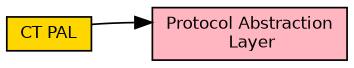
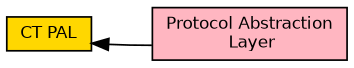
  digraph {
    rankdir=LR
    node [color=black fontname=Helvetica fontsize=10 shape=record style=filled]
    n1 [fillcolor=gold height=0.2 label="CT PAL" width=0.4]
    n2 [fillcolor=lightpink fontcolor=black height=0.2 label="Protocol Abstraction\l Layer" width=0.4]
-   n2 -> n1 [dir=back fontname=Helvetica fontsize=10 labelfontname=Helvetica labelfontsize=10 shape=plaintext style=solid]
+   n1 -> n2 [dir=back fontname=Helvetica fontsize=10 labelfontname=Helvetica labelfontsize=10 shape=plaintext style=solid]
  }
